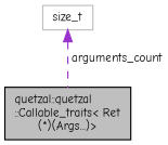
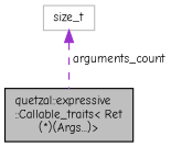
  digraph {
    fontname="Comic Neue"
    node [fontname="Comic Neue" fontsize=10 shape=record style=filled]
-   n1 [color=black fillcolor=grey75 fontcolor=black height=0.2 label="quetzal::quetzal\l::Callable_traits\< Ret\l(*)(Args...)\>" width=0.4]
+   n1 [color=black fillcolor=grey75 fontcolor=black height=0.2 label="quetzal::expressive\l::Callable_traits\< Ret\l(*)(Args...)\>" width=0.4]
    n2 [color=grey75 fillcolor=white height=0.2 label=size_t width=0.4]
    n2 -> n1 [color=darkorchid3 dir=back fontname="Comic Neue" fontsize=10 label=" arguments_count" labelfontname=Helvetica labelfontsize=10 style=dashed]
  }
